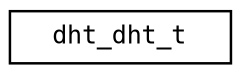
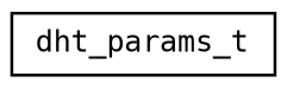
  digraph {
    rankdir=LR
    fontname="DejaVu Sans Mono"
-   n1 [color=black fillcolor=white fontname="DejaVu Sans Mono" fontsize=10 height=0.2 label=dht_dht_t shape=record style=filled width=0.4]
+   n1 [color=black fillcolor=white fontname="DejaVu Sans Mono" fontsize=10 height=0.2 label=dht_params_t shape=record style=filled width=0.4]
  }
